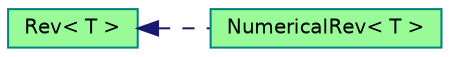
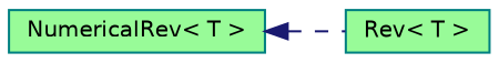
  digraph {
    rankdir=LR
    node [color=teal fillcolor=palegreen fontname=Helvetica fontsize=10 shape=record style=filled]
    n1 [height=0.2 label="Rev\< T \>" width=0.4]
    n2 [height=0.2 label="NumericalRev\< T \>" width=0.4]
-   n1 -> n2 [color=midnightblue dir=back fontname=Helvetica fontsize=10 labelfontname=Helvetica labelfontsize=10 style=dashed]
+   n2 -> n1 [color=midnightblue dir=back fontname=Helvetica fontsize=10 labelfontname=Helvetica labelfontsize=10 style=dashed]
  }
